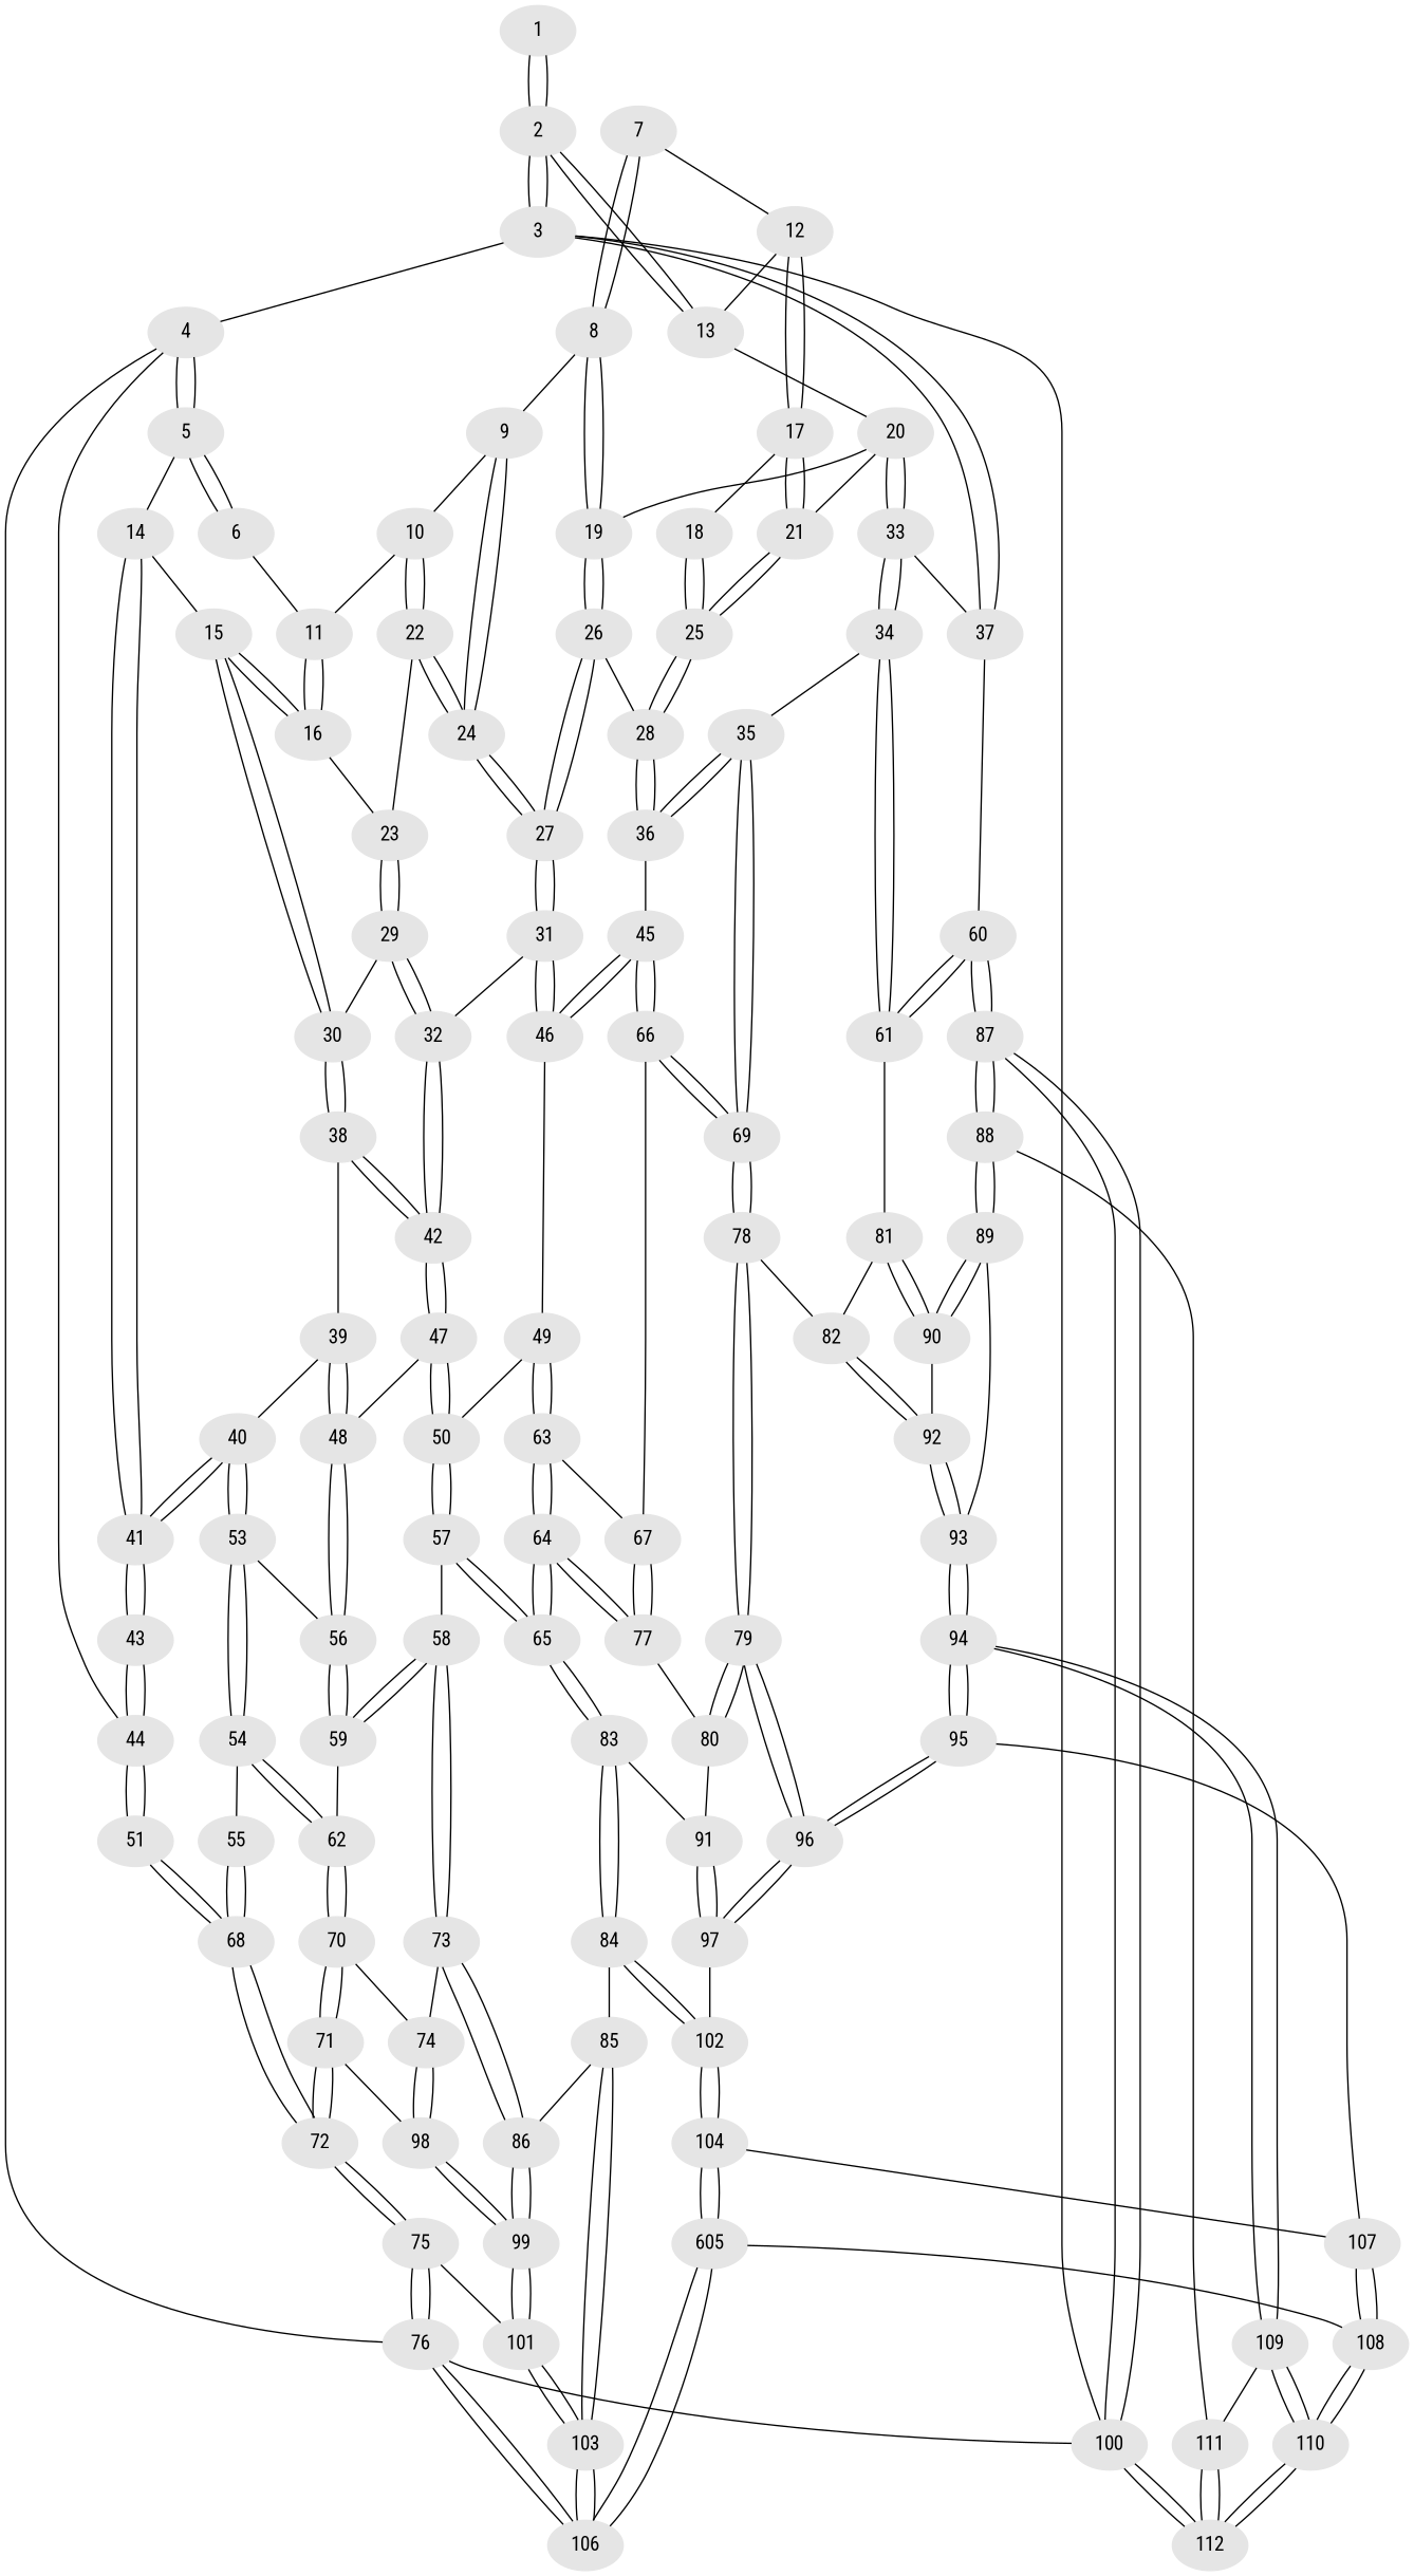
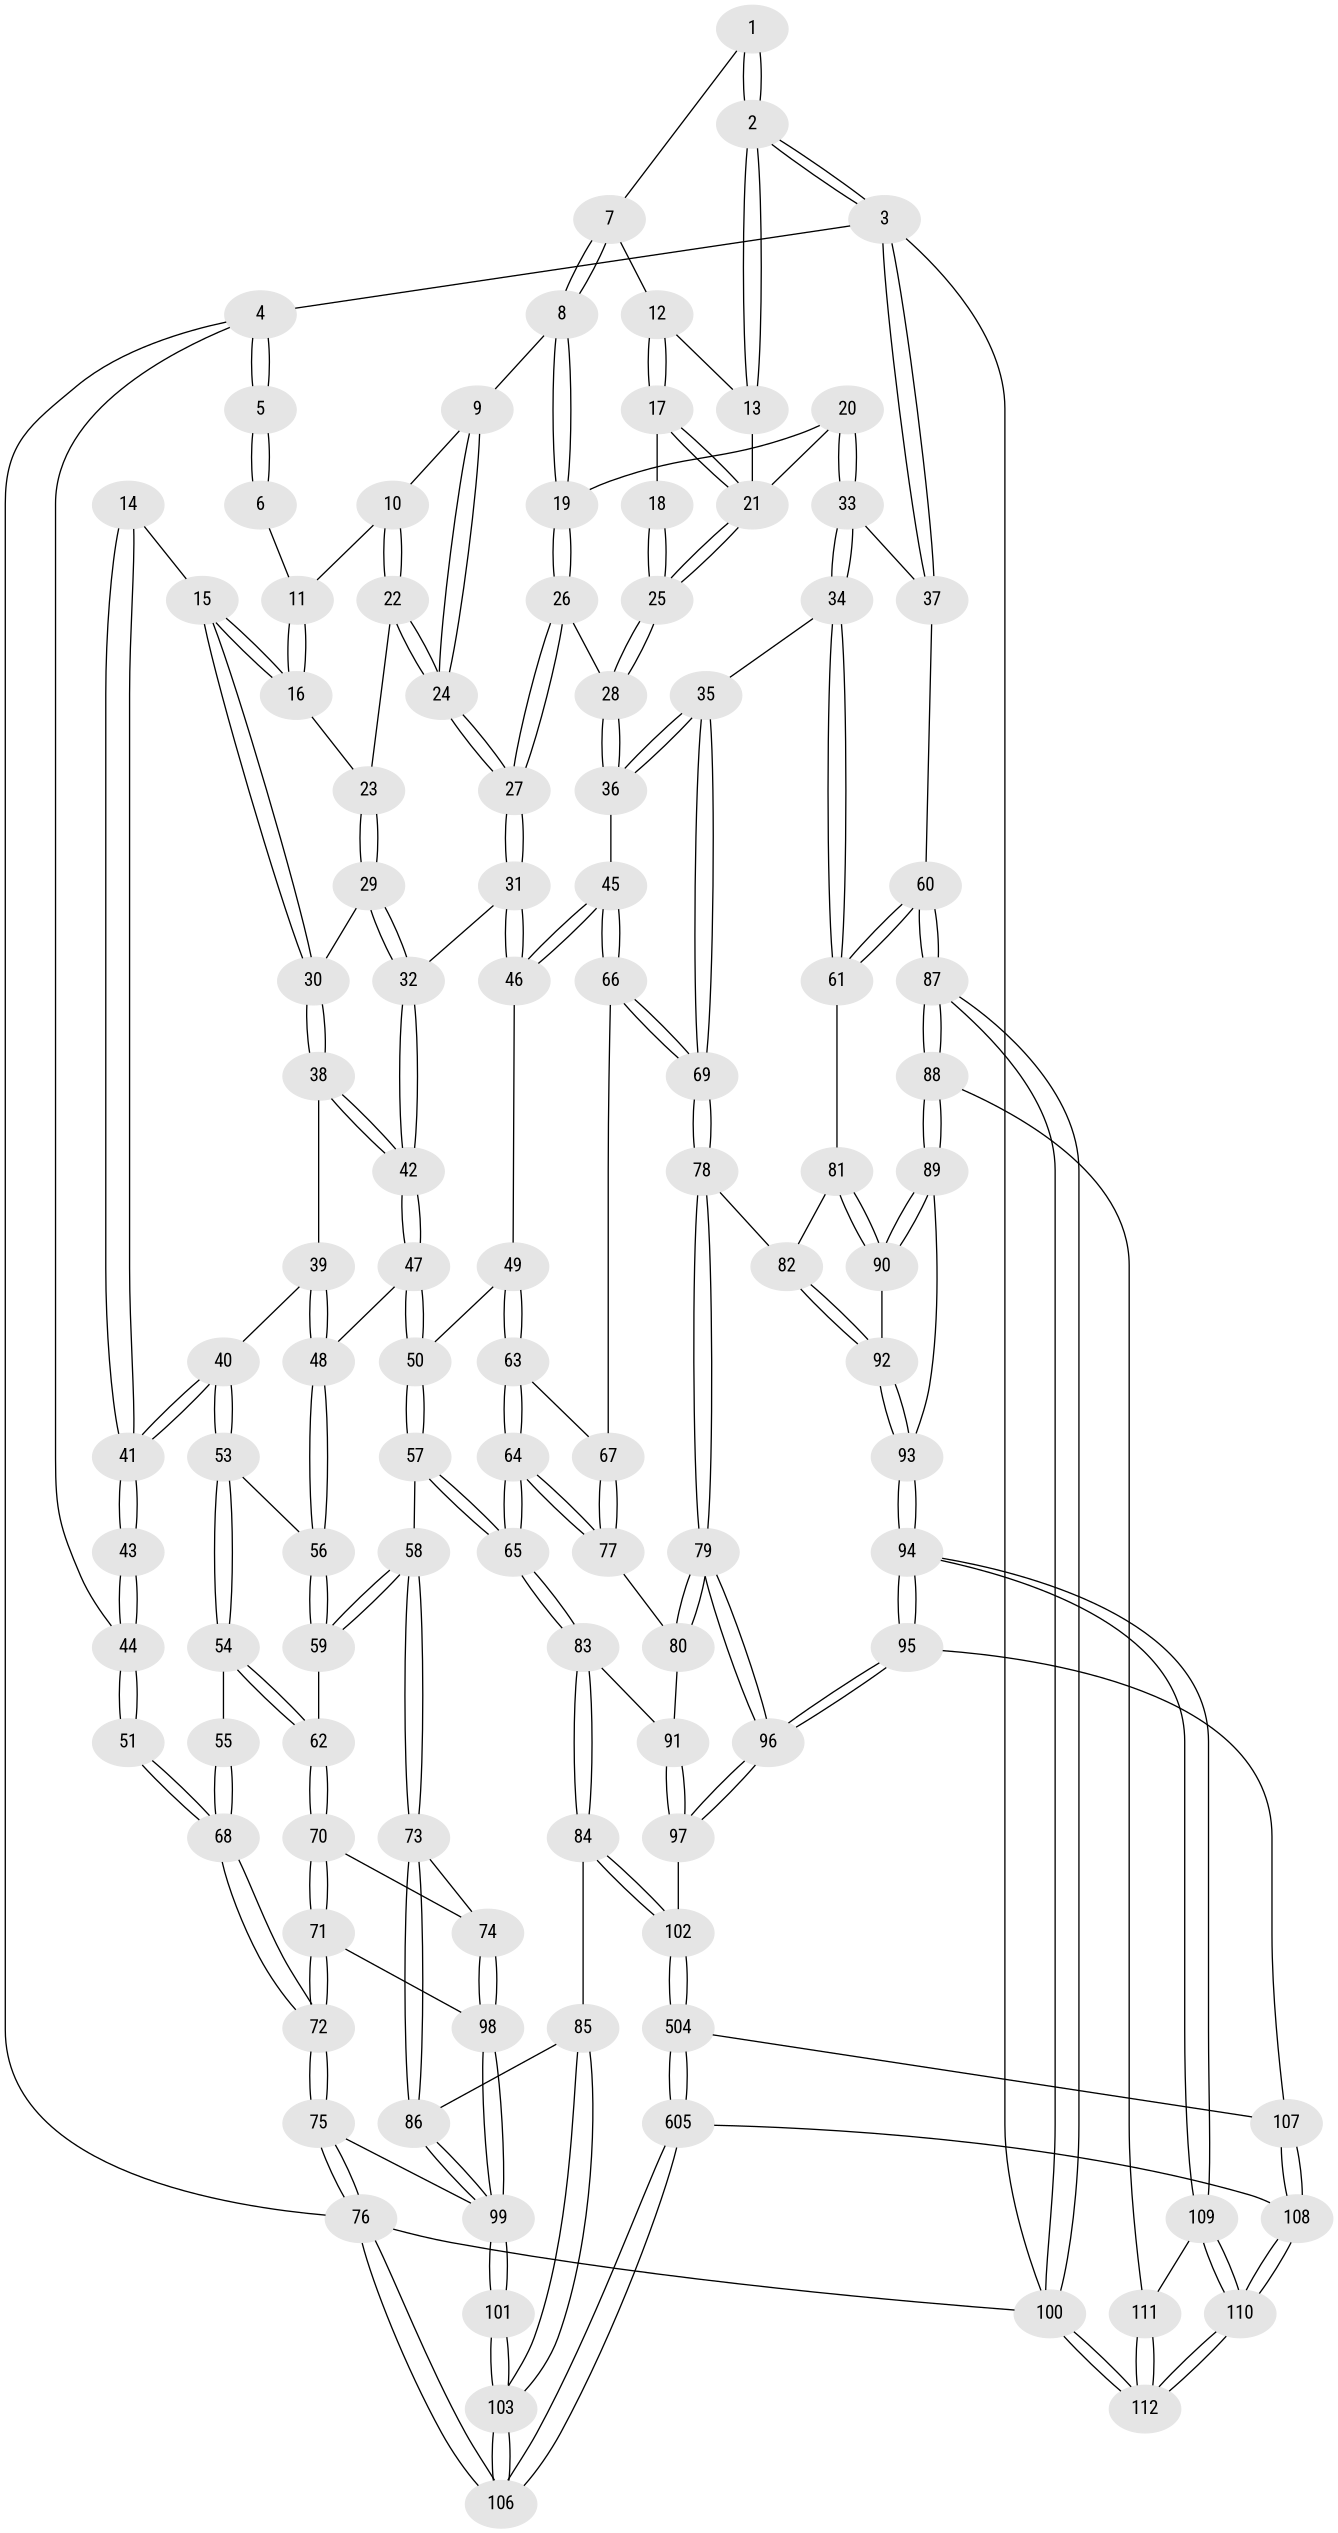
  graph {
    fontname="Roboto Condensed"
    node [color=gray90 fontname="Roboto Condensed" style=filled]
    edge [fontname="Roboto Condensed"]
    1
    2
    7
    3
    13
    8
    12
    4
    37
    100
    20
    5
    44
    76
    60
    112
    6
    14
    51
    106
    11
    15
    41
    16
    9
    19
    17
    10
    24
    26
    22
    27
    23
    18
    21
    33
    30
    43
    38
    29
    25
    28
    34
    32
    31
    36
    46
    45
    42
    39
    49
    47
    35
    61
    69
    81
    78
    66
    87
    40
    48
    53
    56
    54
    50
    68
    67
    63
    57
    59
    64
    58
    65
    72
    55
    62
    70
    73
    83
    74
    86
    88
    82
    90
    71
    77
    80
    91
    84
    75
    79
    98
    99
    101
    103
    96
    92
    97
    93
    85
    102
-   104
+   104 [label=504]
    89
    111
    94
    95
    109
    107
    110
    108
    n111 [label=605]
    1 -- 2
    1 -- 2
+   1 -- 7
    2 -- 3
    2 -- 3
    2 -- 13
    2 -- 13
    7 -- 8
    7 -- 8
    7 -- 12
    3 -- 4
    3 -- 37
    3 -- 37
    3 -- 100
-   13 -- 20
+   13 -- 21
    8 -- 9
    8 -- 19
    8 -- 19
    12 -- 13
    12 -- 17
    12 -- 17
    4 -- 5
    4 -- 5
    4 -- 44
    4 -- 76
    37 -- 60
    100 -- 112
    100 -- 112
    20 -- 19
    20 -- 21
    20 -- 33
    20 -- 33
    5 -- 6
    5 -- 6
-   5 -- 14
    44 -- 51
    44 -- 51
    76 -- 100
    76 -- 106
    76 -- 106
    60 -- 61
    60 -- 61
    60 -- 87
    60 -- 87
    6 -- 11
    14 -- 15
    14 -- 41
    14 -- 41
    51 -- 68
    51 -- 68
    11 -- 16
    11 -- 16
    15 -- 16
    15 -- 16
    15 -- 30
    15 -- 30
    41 -- 43
    41 -- 43
    16 -- 23
    9 -- 10
    9 -- 24
    9 -- 24
    19 -- 26
    19 -- 26
    17 -- 18
    17 -- 21
    17 -- 21
    10 -- 11
    10 -- 22
    10 -- 22
    24 -- 27
    24 -- 27
    26 -- 27
    26 -- 27
    26 -- 28
    22 -- 24
    22 -- 24
    22 -- 23
    27 -- 31
    27 -- 31
    23 -- 29
    23 -- 29
    18 -- 25
    18 -- 25
    21 -- 25
    21 -- 25
    33 -- 37
    33 -- 34
    33 -- 34
    30 -- 38
    30 -- 38
    43 -- 44
    43 -- 44
    38 -- 42
    38 -- 42
    38 -- 39
    29 -- 30
    29 -- 32
    29 -- 32
    25 -- 28
    25 -- 28
    28 -- 36
    28 -- 36
    34 -- 35
    34 -- 61
    34 -- 61
    32 -- 42
    32 -- 42
    31 -- 32
    31 -- 46
    31 -- 46
    36 -- 45
    46 -- 49
    45 -- 46
    45 -- 46
    45 -- 66
    45 -- 66
    42 -- 47
    42 -- 47
    39 -- 40
    39 -- 48
    39 -- 48
    49 -- 50
    49 -- 63
    49 -- 63
    47 -- 48
    47 -- 50
    47 -- 50
    35 -- 36
    35 -- 36
    35 -- 69
    35 -- 69
    61 -- 81
    69 -- 78
    69 -- 78
    81 -- 82
    81 -- 90
    81 -- 90
    78 -- 82
    78 -- 79
    78 -- 79
    66 -- 69
    66 -- 69
    66 -- 67
    87 -- 100
    87 -- 100
    87 -- 88
    87 -- 88
    40 -- 41
    40 -- 41
    40 -- 53
    40 -- 53
    48 -- 56
    48 -- 56
    53 -- 56
    53 -- 54
    53 -- 54
    56 -- 59
    56 -- 59
    54 -- 55
    54 -- 62
    54 -- 62
    50 -- 57
    50 -- 57
    68 -- 72
    68 -- 72
    67 -- 77
    67 -- 77
    63 -- 67
    63 -- 64
    63 -- 64
    57 -- 58
    57 -- 65
    57 -- 65
    59 -- 62
    64 -- 65
    64 -- 65
    64 -- 77
    64 -- 77
    58 -- 59
    58 -- 59
    58 -- 73
    58 -- 73
    65 -- 83
    65 -- 83
    72 -- 75
    72 -- 75
    55 -- 68
    55 -- 68
    62 -- 70
    62 -- 70
    70 -- 74
    70 -- 71
    70 -- 71
    73 -- 74
    73 -- 86
    73 -- 86
    83 -- 91
    83 -- 84
    83 -- 84
    74 -- 98
    74 -- 98
    86 -- 99
    86 -- 99
    88 -- 89
    88 -- 89
    88 -- 111
    82 -- 92
    82 -- 92
    90 -- 92
    71 -- 72
    71 -- 72
    71 -- 98
    77 -- 80
    80 -- 91
    91 -- 97
    91 -- 97
    84 -- 85
    84 -- 102
    84 -- 102
    75 -- 76
    75 -- 76
-   75 -- 101
+   75 -- 99
    79 -- 80
    79 -- 80
    79 -- 96
    79 -- 96
    98 -- 99
    98 -- 99
    99 -- 101
    99 -- 101
    101 -- 103
    101 -- 103
    103 -- 106
    103 -- 106
    96 -- 97
    96 -- 97
    92 -- 93
    92 -- 93
    97 -- 102
    93 -- 94
    93 -- 94
    85 -- 86
    85 -- 103
    85 -- 103
    102 -- 104
    102 -- 104
    104 -- 107
    104 -- n111
    104 -- n111
    89 -- 90
    89 -- 90
    89 -- 93
    111 -- 112
    111 -- 112
    94 -- 95
    94 -- 95
    94 -- 109
    94 -- 109
    95 -- 96
    95 -- 96
    95 -- 107
    109 -- 111
    109 -- 110
    109 -- 110
    107 -- 108
    107 -- 108
    110 -- 112
    110 -- 112
    108 -- 110
    108 -- 110
    n111 -- 106
    n111 -- 106
    n111 -- 108
  }
